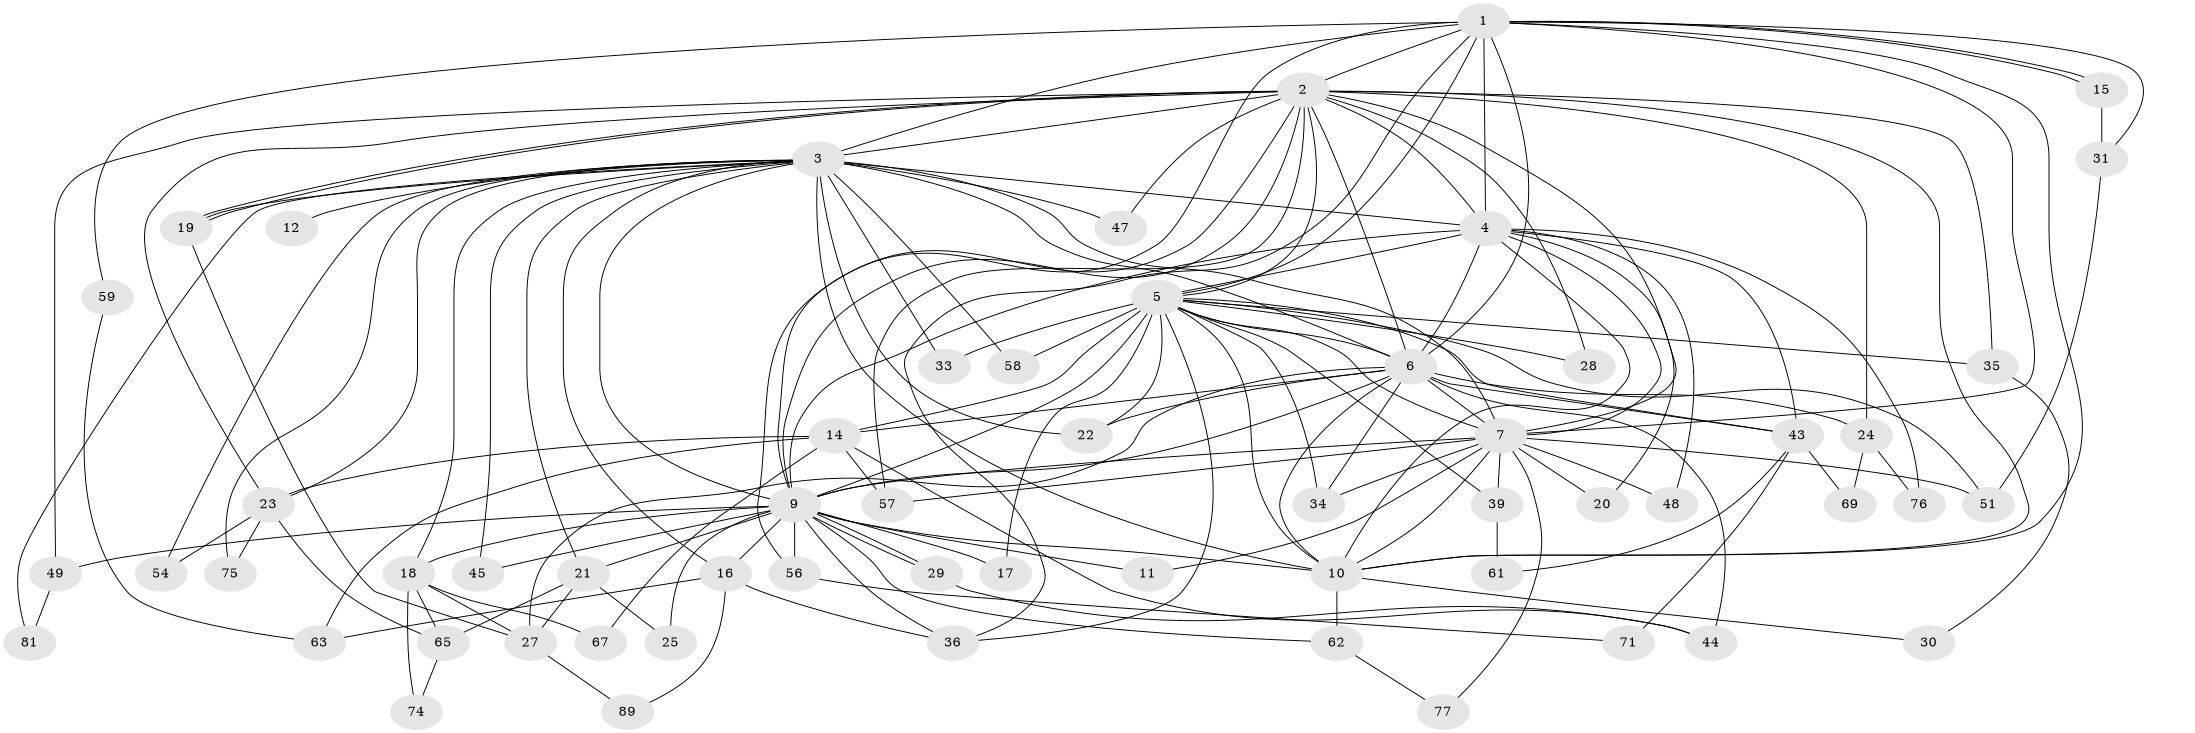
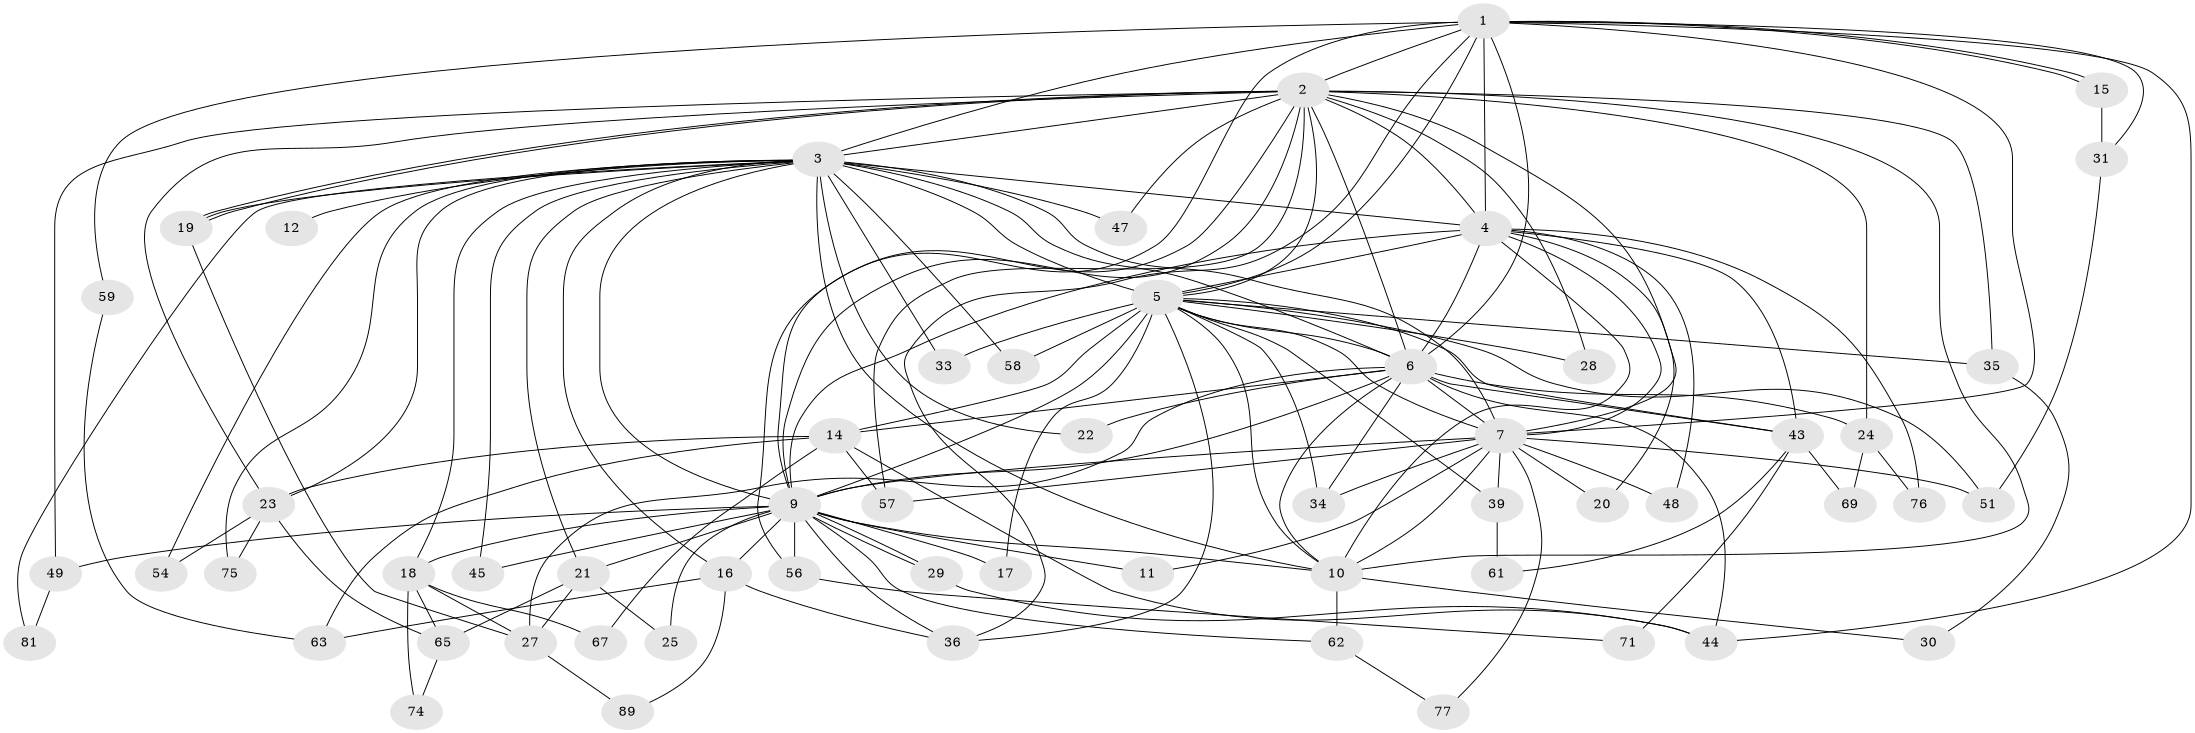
  graph {
    fontname="DejaVu Serif"
    node [color=gray90 fontname="DejaVu Serif" style=filled]
    edge [fontname="DejaVu Serif"]
    1 [super="+78"]
    2 [super="+72"]
    3 [super="+8"]
    4 [super="+83"]
    5 [super="+13"]
    6 [super="+26"]
    7 [super="+60"]
    9 [super="+30"]
    10
    15
    31
    36 [super="+80"]
    59 [super="+73"]
    19 [super="+53"]
    23 [super="+42"]
    24 [super="+37"]
    28
    35
    47
    49
    56
    57
    12
    16 [super="+41"]
    18 [super="+79"]
    21 [super="+50"]
    22
    33
    45
    54
    58
    75
    81
    20
    43 [super="+46"]
    48
    76
    14 [super="+52"]
    17
    34 [super="+40"]
    39
    51 [super="+66"]
    27 [super="+38"]
    44 [super="+64"]
    11
    77
    25
    29
    62
    n50 [label=30]
    63
    65 [super="+68"]
    69
    71
    n55 [label=89]
    67
    74
    61
    1 -- 2
    1 -- 3 [weight=2]
    1 -- 4
    1 -- 5 [weight=2]
    1 -- 6
    1 -- 7
    1 -- 9
-   1 -- 10
+   1 -- 44
    1 -- 15
    1 -- 15
    1 -- 31
    1 -- 36
    1 -- 59
    2 -- 3 [weight=2]
    2 -- 4 [weight=2]
    2 -- 5
    2 -- 6
    2 -- 7
    2 -- 9
    2 -- 10
    2 -- 19
    2 -- 19
    2 -- 23
    2 -- 24 [weight=2]
    2 -- 28
    2 -- 35 [weight=2]
    2 -- 47
    2 -- 49
    2 -- 56
    2 -- 57
    3 -- 4 [weight=2]
-   22 -- 5 [weight=3]
+   3 -- 5 [weight=3]
    3 -- 6 [weight=3]
    3 -- 7 [weight=2]
    3 -- 9 [weight=2]
    3 -- 10 [weight=2]
    3 -- 19
    3 -- 23 [weight=2]
    3 -- 47
    3 -- 12 [weight=2]
    3 -- 16
    3 -- 18 [weight=2]
    3 -- 21
    3 -- 22
    3 -- 33
    3 -- 45
    3 -- 54
    3 -- 58
    3 -- 75
    3 -- 81
    4 -- 5
    4 -- 6
    4 -- 7
    4 -- 9
    4 -- 10
    4 -- 20
    4 -- 43
    4 -- 48
    4 -- 76
    5 -- 6
    5 -- 7
    5 -- 9
    5 -- 10
    5 -- 36
    5 -- 28
    5 -- 35
    5 -- 33
    5 -- 58
    5 -- 43
    5 -- 14
    5 -- 17
    5 -- 34
    5 -- 39
    5 -- 51
    6 -- 7
    6 -- 9
    6 -- 10
    6 -- 24
    6 -- 22
    6 -- 43
    6 -- 14
    6 -- 34
    6 -- 27
    6 -- 44
    7 -- 9 [weight=2]
    7 -- 10
    7 -- 57
    7 -- 20
    7 -- 48
    7 -- 34
    7 -- 39
    7 -- 51
    7 -- 11
    7 -- 77
    9 -- 10
    9 -- 36
    9 -- 49
    9 -- 56
    9 -- 16
    9 -- 18
    9 -- 21
    9 -- 45
    9 -- 17
    9 -- 11
    9 -- 25
    9 -- 29
    9 -- 29
    9 -- 62
    10 -- 62
    10 -- n50
    15 -- 31
    31 -- 51
    59 -- 63
    19 -- 27
    23 -- 54
    23 -- 75
    23 -- 65
    24 -- 76
    24 -- 69
    35 -- n50
    49 -- 81
    56 -- 71
    16 -- 36
    16 -- 63
    16 -- n55
    18 -- 27
    18 -- 65
    18 -- 67
    18 -- 74
    21 -- 27
    21 -- 25
    21 -- 65
    43 -- 69
    43 -- 71
    43 -- 61
    14 -- 23
    14 -- 57
    14 -- 44
    14 -- 63
    14 -- 67
    39 -- 61
    27 -- n55
    29 -- 44
    62 -- 77
    65 -- 74
  }
